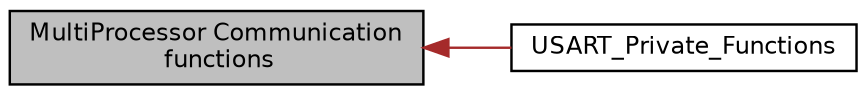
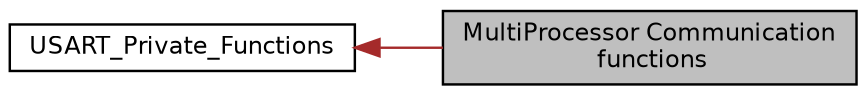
  digraph {
    rankdir=LR
    node [color=black fontname=Helvetica fontsize=10 shape=record style=filled]
    n1 [fillcolor=grey75 fontcolor=black height=0.2 label="MultiProcessor Communication\l functions" width=0.4]
    n2 [fillcolor=white height=0.2 label=USART_Private_Functions width=0.4]
-   n1 -> n2 [dir=back fontname=Helvetica fontsize=10 labelfontname=Helvetica labelfontsize=10 shape=plaintext style=solid color=brown]
+   n2 -> n1 [dir=back fontname=Helvetica fontsize=10 labelfontname=Helvetica labelfontsize=10 shape=plaintext style=solid color=brown]
  }
